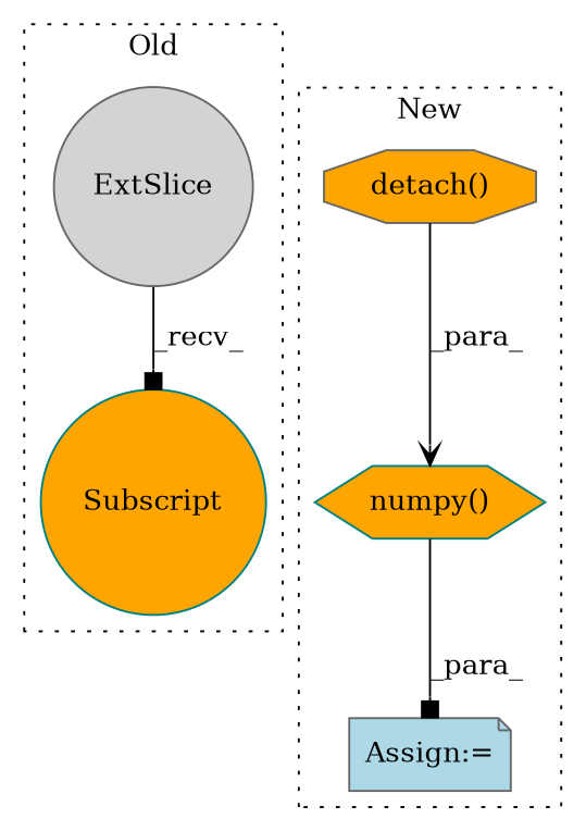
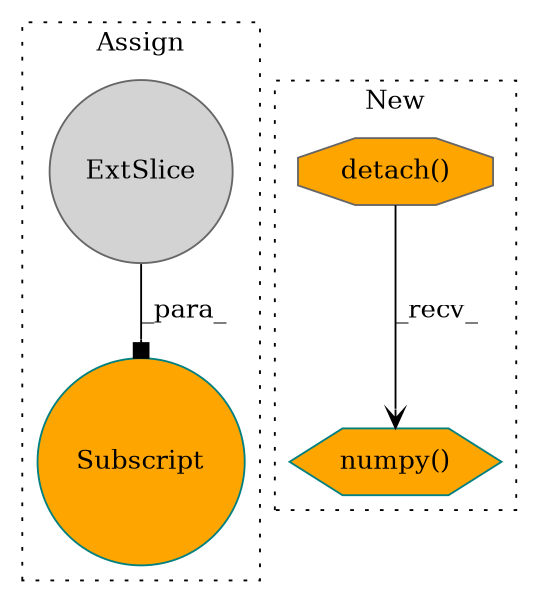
  digraph {
    node [a=75 color=gray40 fillcolor=orange s=11353 shape=circle style=filled]
    edge [arrowhead=box]
    n1 [a=85 fillcolor=lightgrey l=6 label=ExtSlice s=10504]
    n2 [a=63 color=teal l="29,0" label=Subscript s="10504,0"]
    n3 [l=245 label="detach()" shape=octagon]
-   n4 [a=68 fillcolor=lightblue l=3 label="Assign:=" s=11340 shape=note]
    n5 [color=teal l=283 label="numpy()" shape=hexagon]
    subgraph cluster_1 {
-     label=Old
+     label=Assign
      style=dotted
      n1
      n2
    }
    subgraph cluster_2 {
      label=New
      style=dotted
      n3
-     n4
      n5
    }
-   n1 -> n2 [label=_recv_]
-   n3 -> n5 [arrowhead=vee label=_para_]
-   n5 -> n4 [label=_para_]
+   n1 -> n2 [label=_para_]
+   n3 -> n5 [arrowhead=vee label=_recv_]
  }
